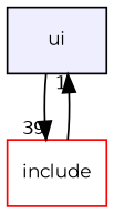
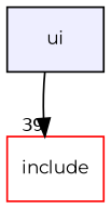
  digraph {
    compound=true
    fontname=Montserrat
    node [fontname=Montserrat fontsize=10 shape=box style=filled]
    edge [labeldistance=1.5 labelfontname=Helvetica labelfontsize=10 fontname=Montserrat]
    n1 [fillcolor="#eeeeff" label=ui pencolor=black]
    n2 [color=red fillcolor=white label=include]
    n1 -> n2 [headlabel=39]
-   n2 -> n1 [headlabel=1]
  }
